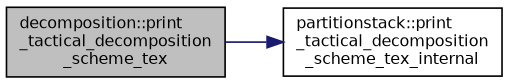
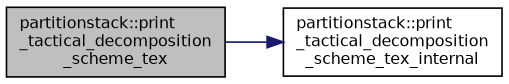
  digraph {
    rankdir=LR
    node [color=black fontname=Helvetica fontsize=10 shape=record style=filled]
-   n1 [fillcolor=grey75 fontcolor=black height=0.2 label="decomposition::print\l_tactical_decomposition\l_scheme_tex" width=0.4]
+   n1 [fillcolor=grey75 fontcolor=black height=0.2 label="partitionstack::print\l_tactical_decomposition\l_scheme_tex" width=0.4]
    n2 [fillcolor=white height=0.2 label="partitionstack::print\l_tactical_decomposition\l_scheme_tex_internal" width=0.4]
    n1 -> n2 [color=midnightblue fontname=Helvetica fontsize=10 labelfontname=Helvetica labelfontsize=10 style=solid]
  }
